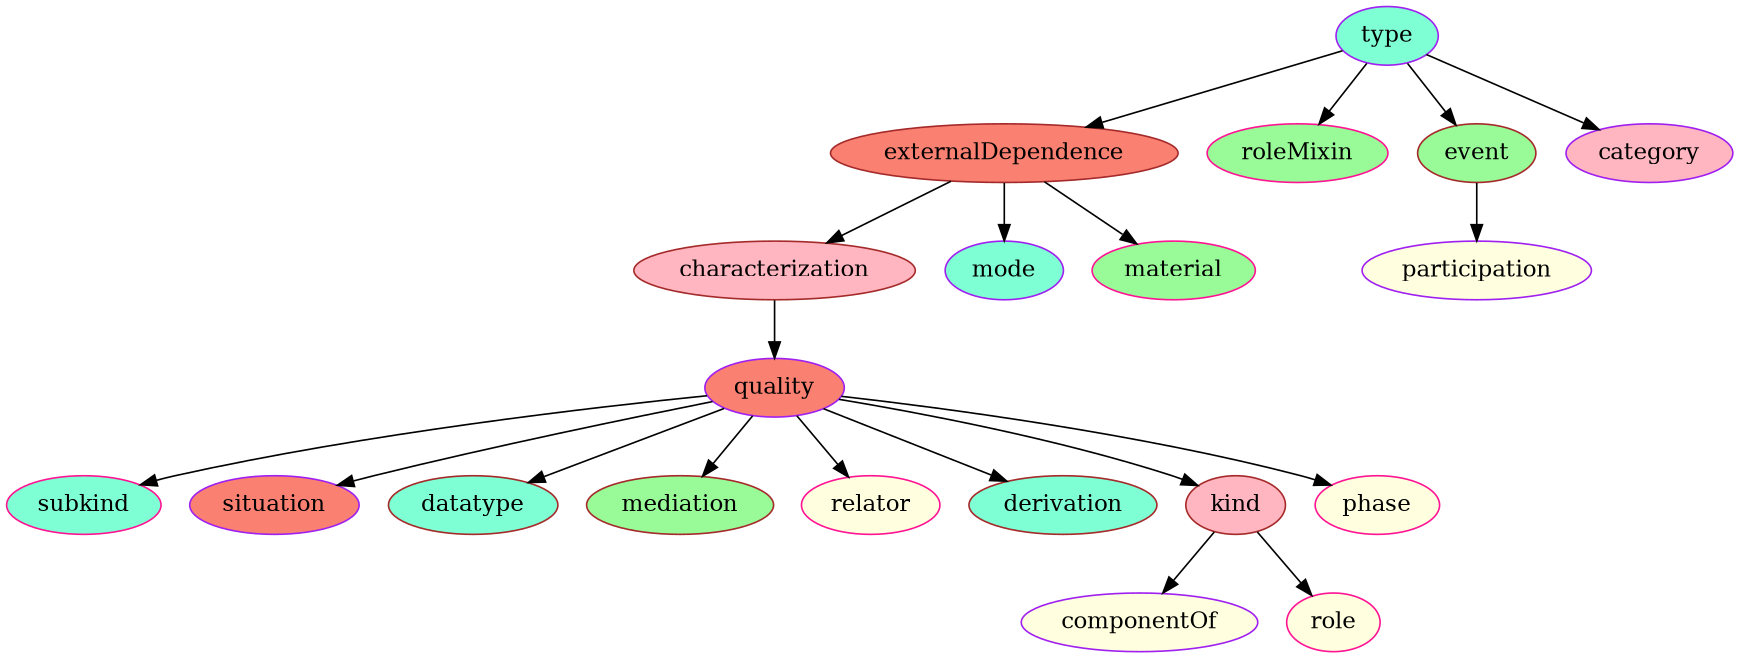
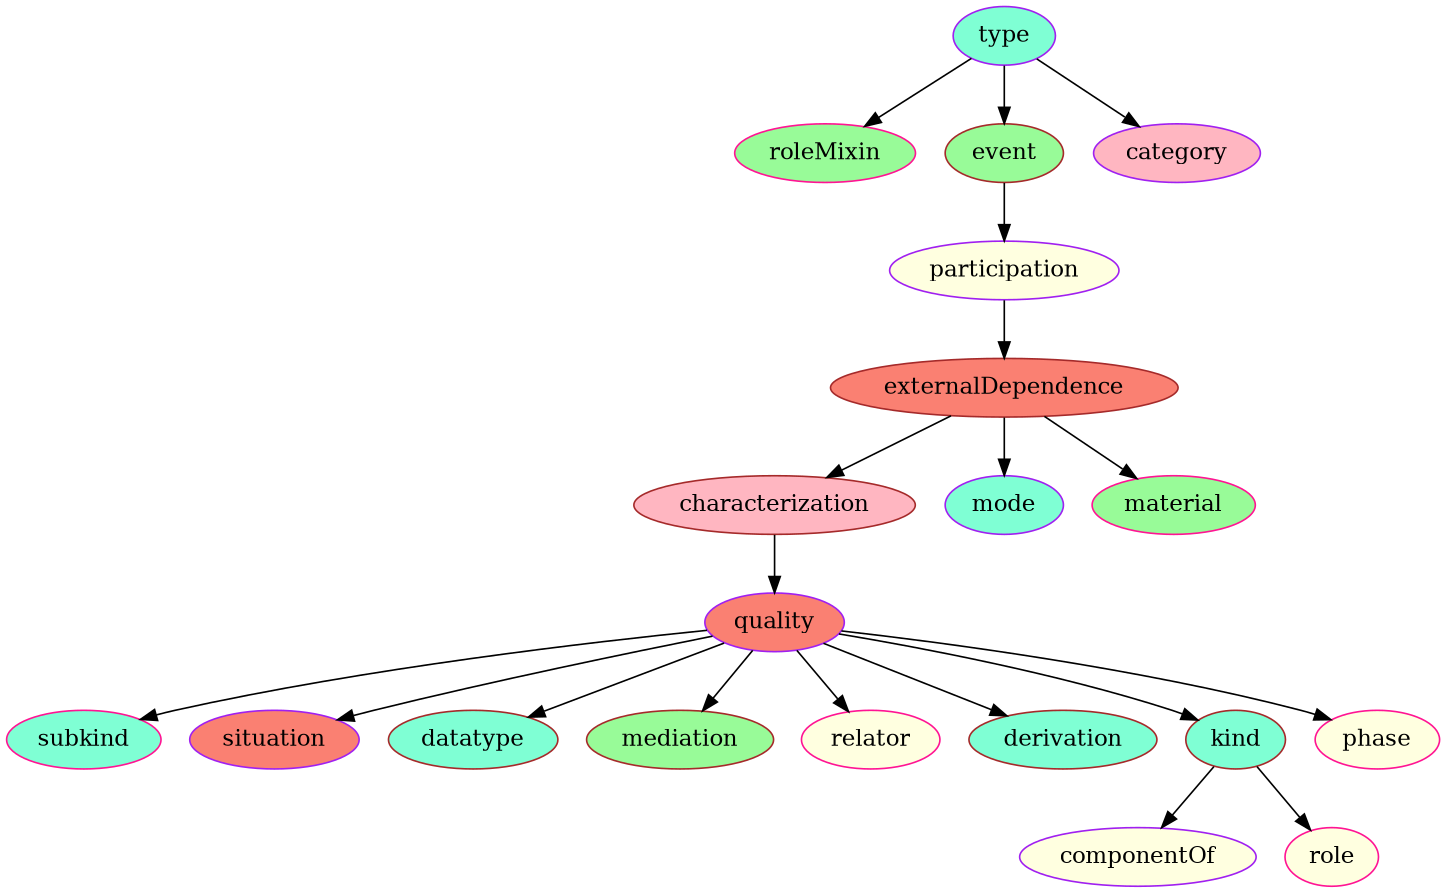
  strict digraph {
    node [color=purple fillcolor=aquamarine style=filled]
    type
    externalDependence [color=brown fillcolor=salmon]
    roleMixin [color=deeppink fillcolor=palegreen]
    event [color=brown fillcolor=palegreen]
    category [fillcolor=lightpink]
    characterization [color=brown fillcolor=lightpink]
    mode
    material [color=deeppink fillcolor=palegreen]
    participation [fillcolor=lightyellow]
    quality [fillcolor=salmon]
    subkind [color=deeppink]
    situation [fillcolor=salmon]
    datatype [color=brown]
    mediation [color=brown fillcolor=palegreen]
    relator [color=deeppink fillcolor=lightyellow]
    derivation [color=brown]
-   kind [color=brown fillcolor=lightpink]
+   kind [color=brown]
    phase [color=deeppink fillcolor=lightyellow]
    componentOf [fillcolor=lightyellow]
    role [color=deeppink fillcolor=lightyellow]
-   type -> externalDependence
+   participation -> externalDependence
    type -> roleMixin
    type -> event
    type -> category
    externalDependence -> characterization
    externalDependence -> mode
    externalDependence -> material
    event -> participation
    characterization -> quality
    quality -> subkind
    quality -> situation
    quality -> datatype
    quality -> mediation
    quality -> relator
    quality -> derivation
    quality -> kind
    quality -> phase
    kind -> componentOf
    kind -> role
  }
